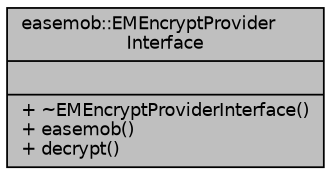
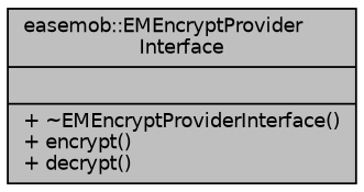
  digraph {
-   n1 [color=black fillcolor=grey75 fontcolor=black fontname=Helvetica fontsize=10 height=0.2 label="{easemob::EMEncryptProvider\lInterface\n||+ ~EMEncryptProviderInterface()\l+ easemob()\l+ decrypt()\l}" shape=record style=filled width=0.4]
+   n1 [color=black fillcolor=grey75 fontcolor=black fontname=Helvetica fontsize=10 height=0.2 label="{easemob::EMEncryptProvider\lInterface\n||+ ~EMEncryptProviderInterface()\l+ encrypt()\l+ decrypt()\l}" shape=record style=filled width=0.4]
  }
